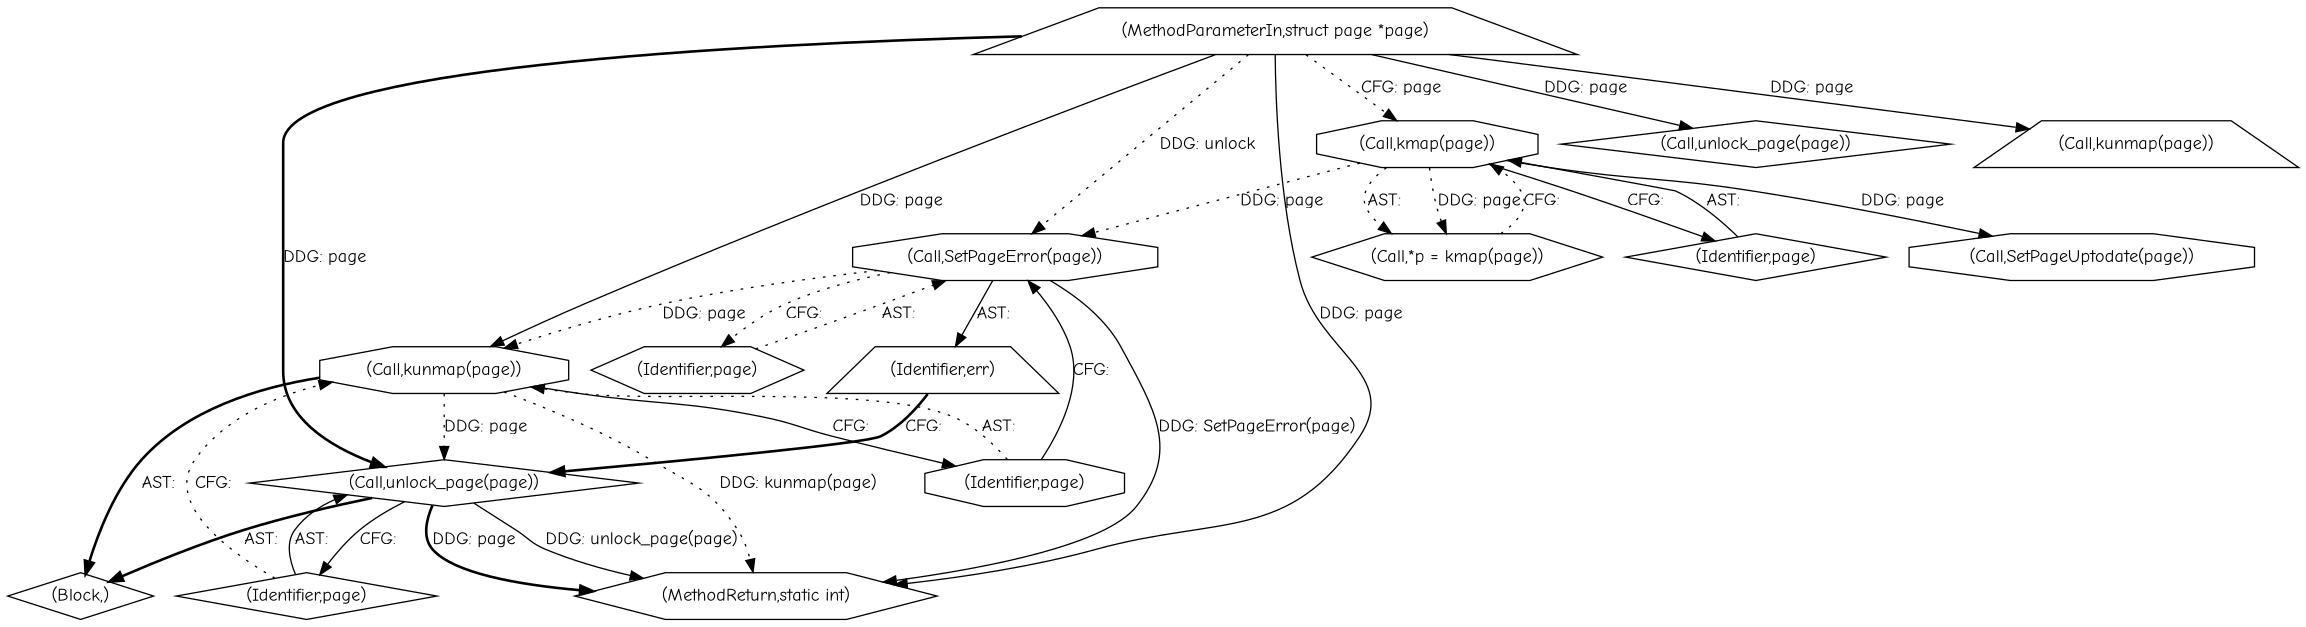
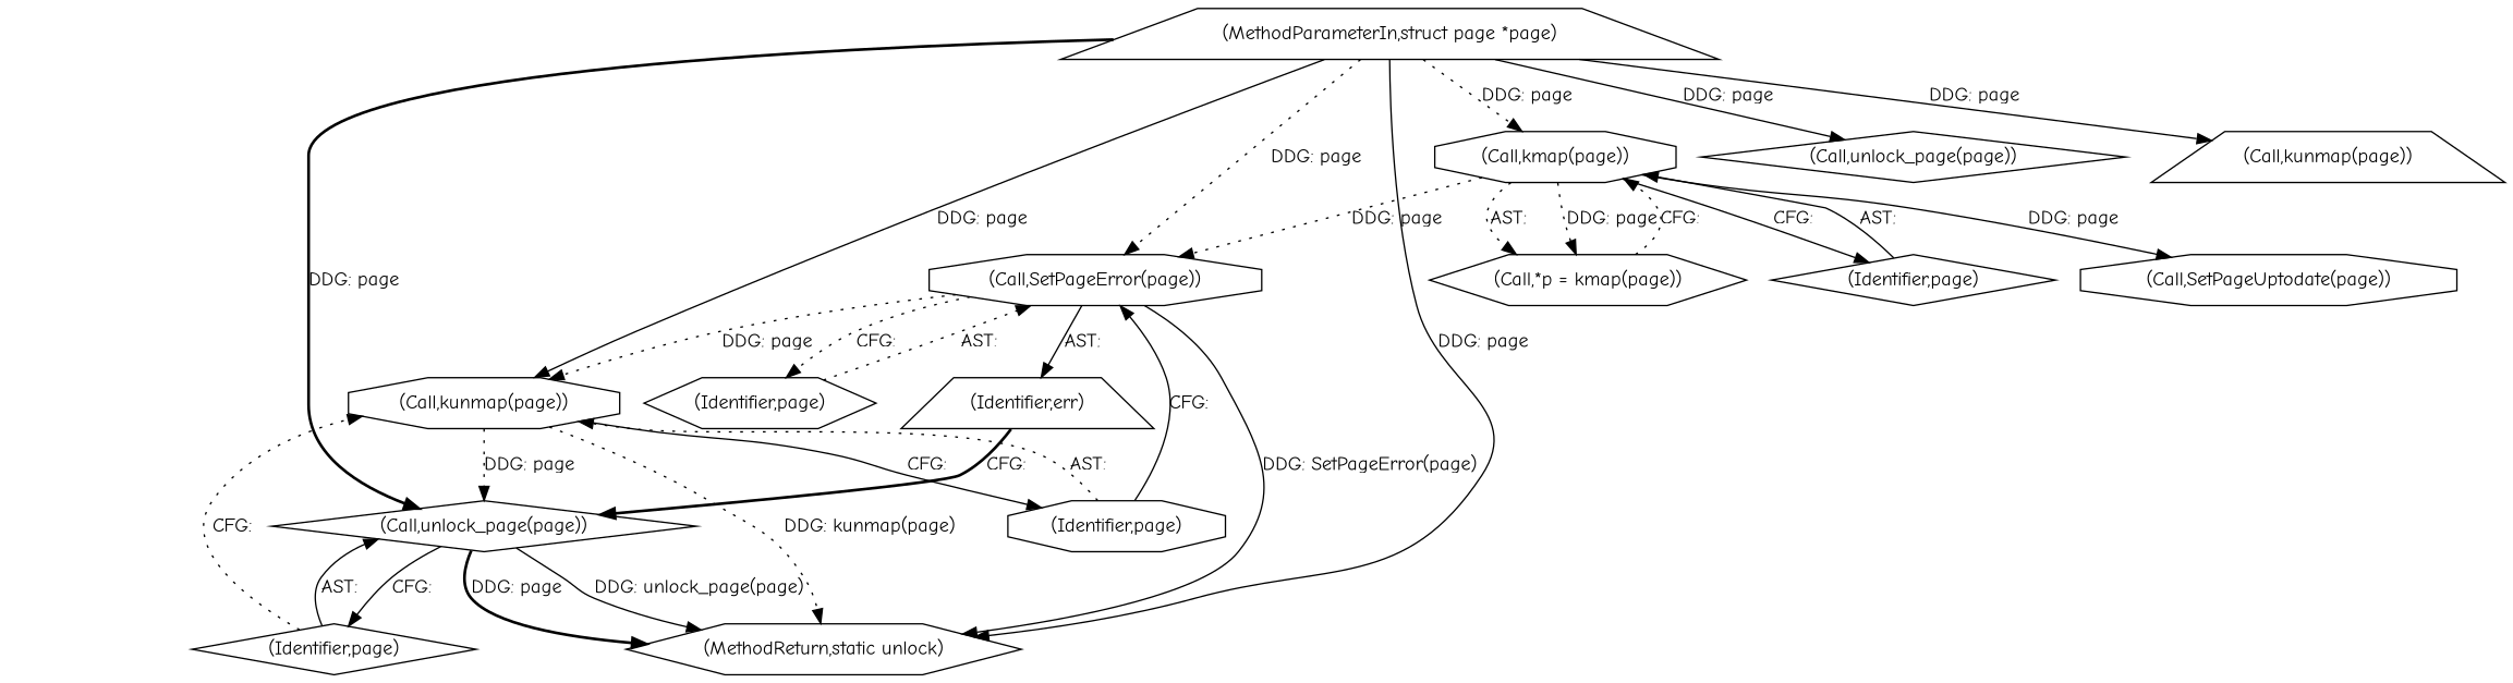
  digraph {
    fontname="Comic Neue"
    node [fontname="Comic Neue" shape=octagon]
    edge [fontname="Comic Neue" style=solid]
    n1 [label="(Call,SetPageError(page))"]
    n2 [label="(Call,kunmap(page))"]
-   n3 [label="(MethodReturn,static int)" shape=hexagon]
+   n3 [label="(MethodReturn,static unlock)" shape=hexagon]
    n4 [label="(Identifier,page)" shape=hexagon]
    n5 [label="(Identifier,err)" shape=trapezium]
-   n6 [label="(Block,)" shape=diamond]
    n7 [label="(Call,unlock_page(page))" shape=diamond]
    n8 [label="(Identifier,page)"]
    n9 [label="(Call,kmap(page))"]
    n10 [label="(Call,SetPageUptodate(page))"]
    n11 [label="(Call,*p = kmap(page))" shape=hexagon]
    n12 [label="(Identifier,page)" shape=diamond]
    n13 [label="(MethodParameterIn,struct page *page)" shape=trapezium]
    n14 [label="(Call,unlock_page(page))" shape=diamond]
    n15 [label="(Call,kunmap(page))" shape=trapezium]
    n16 [label="(Identifier,page)" shape=diamond]
    n1 -> n2 [label="DDG: page" style=dotted]
    n1 -> n3 [label="DDG: SetPageError(page)"]
    n1 -> n4 [label="CFG: " style=dotted]
    n1 -> n5 [label="AST: "]
    n2 -> n3 [label="DDG: kunmap(page)" style=dotted]
-   n2 -> n6 [label="AST: " style=bold]
    n2 -> n7 [label="DDG: page" style=dotted]
    n2 -> n8 [label="CFG: "]
    n4 -> n1 [label="AST: " style=dotted]
    n5 -> n7 [label="CFG: " style=bold]
    n7 -> n3 [label="DDG: page" style=bold]
    n7 -> n3 [label="DDG: unlock_page(page)"]
-   n7 -> n6 [label="AST: " style=bold]
    n7 -> n16 [label="CFG: "]
    n8 -> n1 [label="CFG: "]
    n8 -> n2 [label="AST: " style=dotted]
    n9 -> n1 [label="DDG: page" style=dotted]
    n9 -> n10 [label="DDG: page"]
    n9 -> n11 [label="AST: " style=dotted]
    n9 -> n11 [label="DDG: page" style=dotted]
    n9 -> n12 [label="CFG: "]
    n11 -> n9 [label="CFG: " style=dotted]
    n12 -> n9 [label="AST: "]
-   n13 -> n1 [label="DDG: unlock" style=dotted]
+   n13 -> n1 [label="DDG: page" style=dotted]
    n13 -> n2 [label="DDG: page"]
    n13 -> n3 [label="DDG: page"]
    n13 -> n7 [label="DDG: page" style=bold]
-   n13 -> n9 [label="CFG: page" style=dotted]
+   n13 -> n9 [label="DDG: page" style=dotted]
    n13 -> n14 [label="DDG: page"]
    n13 -> n15 [label="DDG: page"]
    n16 -> n2 [label="CFG: " style=dotted]
    n16 -> n7 [label="AST: "]
  }
